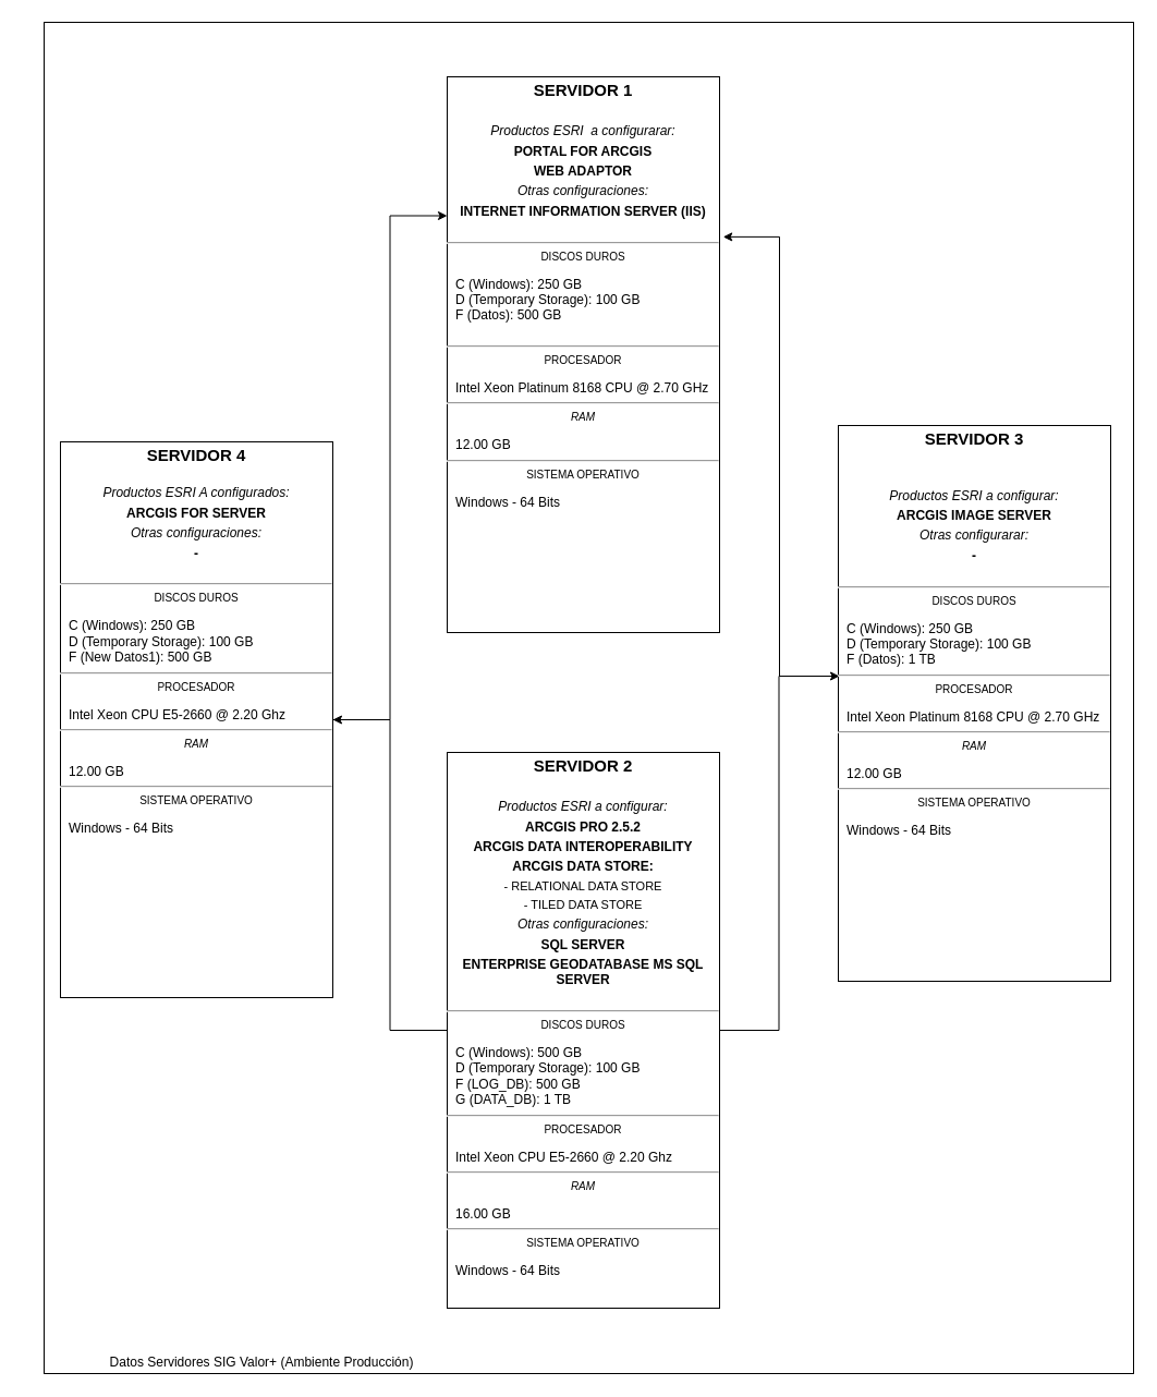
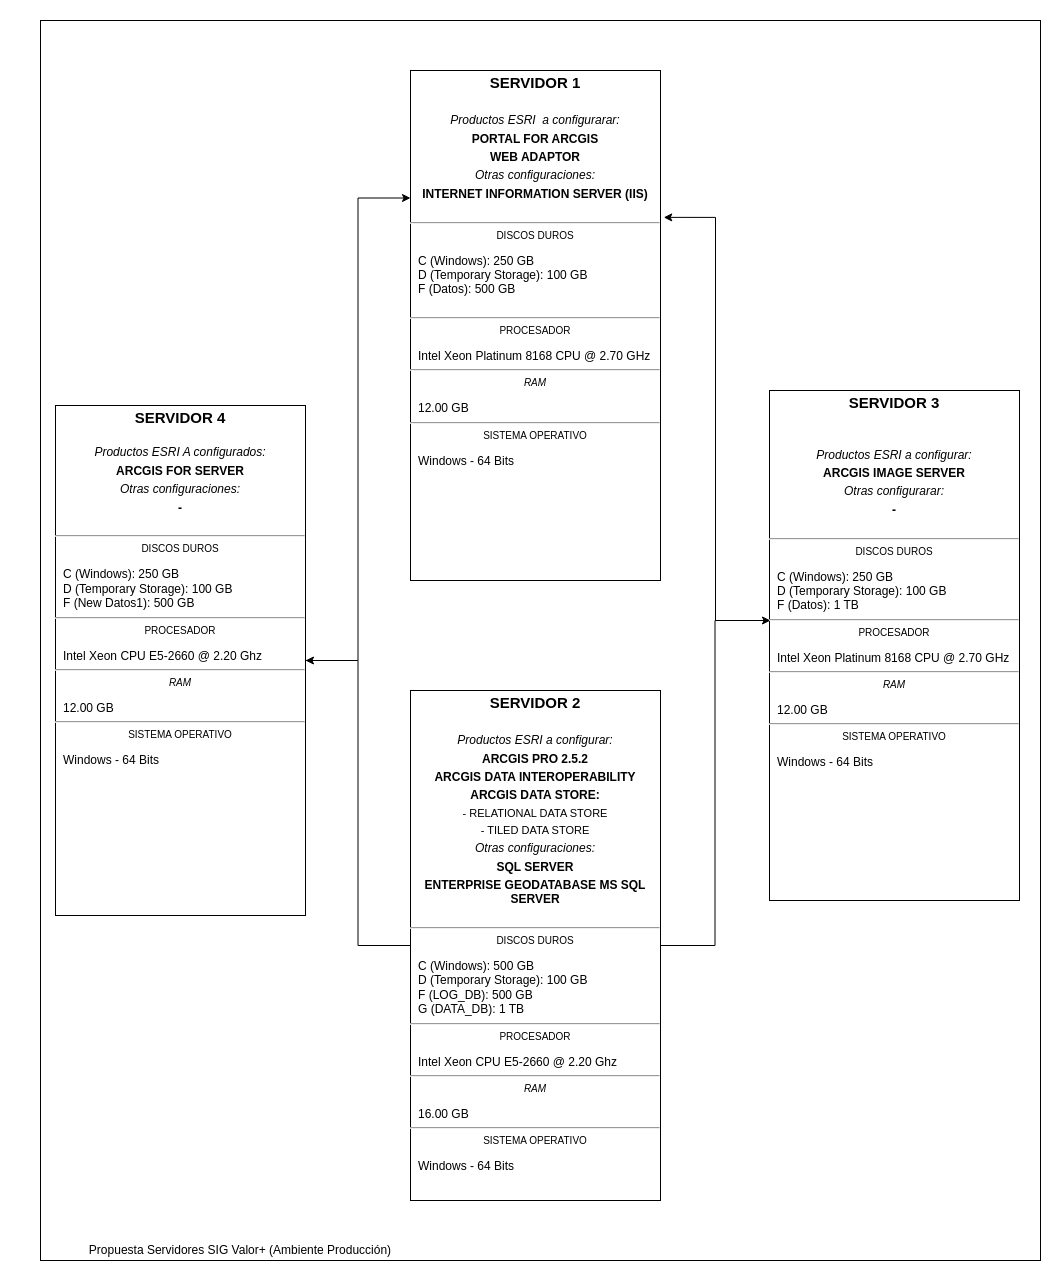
  <mxCell id="0" />
  <mxCell id="1" parent="0" />
  <mxCell id="2" value="" style="rounded=0;whiteSpace=wrap;html=1;" parent="1" vertex="1"><mxGeometry x="40" y="20" width="1000" height="1240" as="geometry" /></mxCell>
  <mxCell id="3" style="edgeStyle=orthogonalEdgeStyle;rounded=0;orthogonalLoop=1;jettySize=auto;html=1;entryX=1;entryY=0.5;entryDx=0;entryDy=0;" parent="1" source="5" target="8" edge="1"><mxGeometry relative="1" as="geometry" /></mxCell>
  <mxCell id="4" style="edgeStyle=orthogonalEdgeStyle;rounded=0;orthogonalLoop=1;jettySize=auto;html=1;entryX=0.004;entryY=0.451;entryDx=0;entryDy=0;entryPerimeter=0;" parent="1" source="5" target="10" edge="1"><mxGeometry relative="1" as="geometry" /></mxCell>
  <mxCell id="5" value="&lt;p style=&quot;margin: 0px ; margin-top: 4px ; text-align: center&quot;&gt;&lt;b&gt;&lt;font style=&quot;font-size: 15px&quot;&gt;SERVIDOR 2&lt;/font&gt;&lt;/b&gt;&lt;/p&gt;&lt;p style=&quot;margin: 4px 0px 0px ; text-align: center ; font-size: 11px&quot;&gt;&lt;br&gt;&lt;/p&gt;&lt;p style=&quot;margin: 0px ; margin-top: 4px ; text-align: center&quot;&gt;&lt;i&gt;Productos ESRI a configurar:&lt;/i&gt;&lt;/p&gt;&lt;p style=&quot;margin: 0px ; margin-top: 4px ; text-align: center&quot;&gt;&lt;b&gt;ARCGIS PRO 2.5.2&lt;/b&gt;&lt;/p&gt;&lt;p style=&quot;margin: 0px ; margin-top: 4px ; text-align: center&quot;&gt;&lt;b&gt;ARCGIS DATA INTEROPERABILITY&lt;/b&gt;&lt;/p&gt;&lt;p style=&quot;margin: 0px ; margin-top: 4px ; text-align: center&quot;&gt;&lt;b&gt;ARCGIS DATA STORE:&lt;/b&gt;&lt;/p&gt;&lt;p style=&quot;margin: 4px 0px 0px ; text-align: center ; font-size: 11px&quot;&gt;&lt;font style=&quot;font-size: 11px&quot;&gt;- RELATIONAL DATA STORE&lt;/font&gt;&lt;/p&gt;&lt;p style=&quot;margin: 4px 0px 0px ; text-align: center ; font-size: 11px&quot;&gt;&lt;font style=&quot;font-size: 11px&quot;&gt;- TILED DATA STORE&lt;/font&gt;&lt;/p&gt;&lt;p style=&quot;margin: 0px ; margin-top: 4px ; text-align: center&quot;&gt;&lt;i&gt;Otras configuraciones:&lt;/i&gt;&lt;b&gt;&lt;br&gt;&lt;/b&gt;&lt;/p&gt;&lt;p style=&quot;margin: 0px ; margin-top: 4px ; text-align: center&quot;&gt;&lt;b&gt;SQL SERVER&lt;/b&gt;&lt;/p&gt;&lt;p style=&quot;margin: 0px ; margin-top: 4px ; text-align: center&quot;&gt;&lt;b&gt;ENTERPRISE GEODATABASE MS SQL SERVER&lt;/b&gt;&lt;/p&gt;&lt;br&gt;&lt;hr&gt;&lt;p style=&quot;font-size: 10px ; margin: 0px ; text-align: center&quot;&gt;DISCOS DUROS&lt;/p&gt;&lt;p style=&quot;font-size: 10px ; margin: 0px ; text-align: center&quot;&gt;&lt;br&gt;&lt;/p&gt;&lt;p style=&quot;margin: 0px ; margin-left: 8px ; text-align: left&quot;&gt;C (Windows): 500 GB&lt;/p&gt;&lt;p style=&quot;margin: 0px ; margin-left: 8px ; text-align: left&quot;&gt;D (Temporary Storage): 100 GB&lt;/p&gt;&lt;p style=&quot;margin: 0px ; margin-left: 8px ; text-align: left&quot;&gt;F (LOG_DB): 500 GB&lt;/p&gt;&lt;p style=&quot;margin: 0px ; margin-left: 8px ; text-align: left&quot;&gt;G (DATA_DB): 1 TB&amp;nbsp;&lt;/p&gt;&lt;hr&gt;&lt;p style=&quot;font-size: 10px ; margin: 0px ; text-align: center&quot;&gt;PROCESADOR&lt;/p&gt;&lt;p style=&quot;font-size: 10px ; margin: 0px ; text-align: center&quot;&gt;&lt;i&gt;&lt;br&gt;&lt;/i&gt;&lt;/p&gt;&lt;p style=&quot;margin: 0px ; margin-left: 8px ; text-align: left&quot;&gt;Intel Xeon CPU E5-2660 @ 2.20 Ghz&lt;/p&gt;&lt;hr&gt;&lt;p style=&quot;font-size: 10px ; margin: 0px ; text-align: center&quot;&gt;&lt;i&gt;RAM&lt;/i&gt;&lt;/p&gt;&lt;p style=&quot;font-size: 10px ; margin: 0px ; text-align: center&quot;&gt;&lt;i&gt;&lt;br&gt;&lt;/i&gt;&lt;/p&gt;&lt;p style=&quot;margin: 0px ; margin-left: 8px ; text-align: left&quot;&gt;16.00 GB&lt;/p&gt;&lt;hr&gt;&lt;p style=&quot;font-size: 10px ; margin: 0px ; text-align: center&quot;&gt;SISTEMA OPERATIVO&lt;/p&gt;&lt;p style=&quot;font-size: 10px ; margin: 0px ; text-align: center&quot;&gt;&lt;i&gt;&lt;br&gt;&lt;/i&gt;&lt;/p&gt;&lt;p style=&quot;margin: 0px ; margin-left: 8px ; text-align: left&quot;&gt;Windows - 64 Bits&lt;/p&gt;" style="shape=rect;html=1;overflow=fill;verticalAlign=top;align=left;whiteSpace=wrap;" parent="1" vertex="1"><mxGeometry x="410" y="690" width="250" height="510" as="geometry" /></mxCell>
  <mxCell id="6" value="&lt;p style=&quot;margin: 0px ; margin-top: 4px ; text-align: center&quot;&gt;&lt;b&gt;&lt;font style=&quot;font-size: 15px&quot;&gt;SERVIDOR 1&lt;/font&gt;&lt;/b&gt;&lt;/p&gt;&lt;p style=&quot;margin: 4px 0px 0px ; text-align: center ; font-size: 11px&quot;&gt;&lt;b&gt;&lt;br&gt;&lt;/b&gt;&lt;/p&gt;&lt;p style=&quot;margin: 4px 0px 0px ; text-align: center&quot;&gt;&lt;i&gt;Productos ESRI&amp;nbsp; a configurarar:&lt;/i&gt;&lt;/p&gt;&lt;p style=&quot;margin: 4px 0px 0px ; text-align: center&quot;&gt;&lt;b&gt;PORTAL FOR ARCGIS&lt;/b&gt;&lt;/p&gt;&lt;p style=&quot;margin: 4px 0px 0px ; text-align: center&quot;&gt;&lt;b&gt;WEB ADAPTOR&lt;/b&gt;&lt;/p&gt;&lt;p style=&quot;margin: 4px 0px 0px ; text-align: center&quot;&gt;&lt;i&gt;Otras configuraciones:&lt;/i&gt;&lt;b&gt;&lt;br&gt;&lt;/b&gt;&lt;/p&gt;&lt;p style=&quot;margin: 4px 0px 0px ; text-align: center&quot;&gt;&lt;b&gt;INTERNET INFORMATION SERVER (IIS)&lt;/b&gt;&lt;/p&gt;&lt;br&gt;&lt;hr&gt;&lt;p style=&quot;font-size: 10px ; margin: 0px ; text-align: center&quot;&gt;DISCOS DUROS&lt;/p&gt;&lt;p style=&quot;font-size: 10px ; margin: 0px ; text-align: center&quot;&gt;&lt;br&gt;&lt;/p&gt;&lt;p style=&quot;margin: 0px ; margin-left: 8px ; text-align: left&quot;&gt;C (Windows): 250 GB&lt;/p&gt;&lt;p style=&quot;margin: 0px ; margin-left: 8px ; text-align: left&quot;&gt;D (Temporary Storage): 100 GB&lt;/p&gt;&lt;p style=&quot;margin: 0px ; margin-left: 8px ; text-align: left&quot;&gt;F (Datos): 500 GB&lt;/p&gt;&lt;p style=&quot;margin: 0px ; margin-left: 8px ; text-align: left&quot;&gt;&lt;br&gt;&lt;/p&gt;&lt;hr&gt;&lt;p style=&quot;font-size: 10px ; margin: 0px ; text-align: center&quot;&gt;PROCESADOR&lt;/p&gt;&lt;p style=&quot;font-size: 10px ; margin: 0px ; text-align: center&quot;&gt;&lt;i&gt;&lt;br&gt;&lt;/i&gt;&lt;/p&gt;&lt;p style=&quot;margin: 0px ; margin-left: 8px ; text-align: left&quot;&gt;Intel Xeon Platinum 8168 CPU @ 2.70 GHz&lt;/p&gt;&lt;hr&gt;&lt;p style=&quot;font-size: 10px ; margin: 0px ; text-align: center&quot;&gt;&lt;i&gt;RAM&lt;/i&gt;&lt;/p&gt;&lt;p style=&quot;font-size: 10px ; margin: 0px ; text-align: center&quot;&gt;&lt;i&gt;&lt;br&gt;&lt;/i&gt;&lt;/p&gt;&lt;p style=&quot;margin: 0px ; margin-left: 8px ; text-align: left&quot;&gt;12.00 GB&lt;/p&gt;&lt;hr&gt;&lt;p style=&quot;font-size: 10px ; margin: 0px ; text-align: center&quot;&gt;SISTEMA OPERATIVO&lt;/p&gt;&lt;p style=&quot;font-size: 10px ; margin: 0px ; text-align: center&quot;&gt;&lt;i&gt;&lt;br&gt;&lt;/i&gt;&lt;/p&gt;&lt;p style=&quot;margin: 0px ; margin-left: 8px ; text-align: left&quot;&gt;Windows - 64 Bits&lt;/p&gt;" style="shape=rect;html=1;overflow=fill;verticalAlign=top;align=left;whiteSpace=wrap;" parent="1" vertex="1"><mxGeometry x="410" y="70" width="250" height="510" as="geometry" /></mxCell>
  <mxCell id="7" style="edgeStyle=orthogonalEdgeStyle;rounded=0;orthogonalLoop=1;jettySize=auto;html=1;entryX=0;entryY=0.25;entryDx=0;entryDy=0;" parent="1" source="8" target="6" edge="1"><mxGeometry relative="1" as="geometry" /></mxCell>
  <mxCell id="8" value="&lt;p style=&quot;margin: 0px ; margin-top: 4px ; text-align: center&quot;&gt;&lt;b style=&quot;font-size: 15px&quot;&gt;SERVIDOR 4&lt;/b&gt;&lt;br&gt;&lt;/p&gt;&lt;p style=&quot;margin: 0px ; margin-top: 4px ; text-align: center&quot;&gt;&lt;br&gt;&lt;i&gt;Productos ESRI A configurados:&lt;/i&gt;&lt;/p&gt;&lt;p style=&quot;margin: 0px ; margin-top: 4px ; text-align: center&quot;&gt;&lt;b&gt;ARCGIS FOR SERVER&lt;/b&gt;&lt;/p&gt;&lt;p style=&quot;margin: 0px ; margin-top: 4px ; text-align: center&quot;&gt;&lt;i&gt;Otras configuraciones:&lt;/i&gt;&lt;b&gt;&lt;br&gt;&lt;/b&gt;&lt;/p&gt;&lt;p style=&quot;margin: 0px ; margin-top: 4px ; text-align: center&quot;&gt;&lt;b&gt;-&lt;/b&gt;&lt;/p&gt;&lt;br&gt;&lt;hr&gt;&lt;p style=&quot;font-size: 10px ; margin: 0px ; text-align: center&quot;&gt;DISCOS DUROS&lt;/p&gt;&lt;p style=&quot;font-size: 10px ; margin: 0px ; text-align: center&quot;&gt;&lt;br&gt;&lt;/p&gt;&lt;p style=&quot;margin: 0px 0px 0px 8px&quot;&gt;C (Windows): 250 GB&lt;/p&gt;&lt;p style=&quot;margin: 0px 0px 0px 8px&quot;&gt;D (Temporary Storage): 100 GB&lt;/p&gt;&lt;p style=&quot;margin: 0px 0px 0px 8px&quot;&gt;F (New Datos1): 500 GB&lt;/p&gt;&lt;hr&gt;&lt;p style=&quot;font-size: 10px ; margin: 0px ; text-align: center&quot;&gt;PROCESADOR&lt;/p&gt;&lt;p style=&quot;font-size: 10px ; margin: 0px ; text-align: center&quot;&gt;&lt;i&gt;&lt;br&gt;&lt;/i&gt;&lt;/p&gt;&lt;p style=&quot;margin: 0px ; margin-left: 8px ; text-align: left&quot;&gt;Intel Xeon CPU E5-2660 @ 2.20 Ghz&lt;/p&gt;&lt;hr&gt;&lt;p style=&quot;font-size: 10px ; margin: 0px ; text-align: center&quot;&gt;&lt;i&gt;RAM&lt;/i&gt;&lt;/p&gt;&lt;p style=&quot;font-size: 10px ; margin: 0px ; text-align: center&quot;&gt;&lt;i&gt;&lt;br&gt;&lt;/i&gt;&lt;/p&gt;&lt;p style=&quot;margin: 0px ; margin-left: 8px ; text-align: left&quot;&gt;12.00 GB&lt;/p&gt;&lt;hr&gt;&lt;p style=&quot;font-size: 10px ; margin: 0px ; text-align: center&quot;&gt;SISTEMA OPERATIVO&lt;/p&gt;&lt;p style=&quot;font-size: 10px ; margin: 0px ; text-align: center&quot;&gt;&lt;i&gt;&lt;br&gt;&lt;/i&gt;&lt;/p&gt;&lt;p style=&quot;margin: 0px ; margin-left: 8px ; text-align: left&quot;&gt;Windows - 64 Bits&lt;/p&gt;" style="shape=rect;html=1;overflow=fill;verticalAlign=top;align=left;whiteSpace=wrap;" parent="1" vertex="1"><mxGeometry x="55" y="405" width="250" height="510" as="geometry" /></mxCell>
  <mxCell id="9" style="edgeStyle=orthogonalEdgeStyle;rounded=0;orthogonalLoop=1;jettySize=auto;html=1;entryX=1.013;entryY=0.288;entryDx=0;entryDy=0;entryPerimeter=0;" parent="1" source="10" target="6" edge="1"><mxGeometry relative="1" as="geometry"><Array as="points"><mxPoint x="715" y="620" /><mxPoint x="715" y="217" /></Array></mxGeometry></mxCell>
  <mxCell id="10" value="&lt;p style=&quot;margin: 0px ; margin-top: 4px ; text-align: center&quot;&gt;&lt;b&gt;&lt;font style=&quot;font-size: 15px&quot;&gt;SERVIDOR 3&lt;/font&gt;&lt;/b&gt;&lt;/p&gt;&lt;p style=&quot;margin: 4px 0px 0px ; text-align: center ; font-size: 11px&quot;&gt;&lt;br&gt;&lt;/p&gt;&lt;p style=&quot;margin: 0px ; margin-top: 4px ; text-align: center&quot;&gt;&lt;br&gt;&lt;i&gt;Productos ESRI a configurar:&lt;/i&gt;&lt;/p&gt;&lt;p style=&quot;margin: 0px ; margin-top: 4px ; text-align: center&quot;&gt;&lt;b&gt;ARCGIS IMAGE SERVER&lt;/b&gt;&lt;/p&gt;&lt;p style=&quot;margin: 0px ; margin-top: 4px ; text-align: center&quot;&gt;&lt;i&gt;Otras configurarar:&lt;/i&gt;&lt;b&gt;&lt;br&gt;&lt;/b&gt;&lt;/p&gt;&lt;p style=&quot;margin: 0px ; margin-top: 4px ; text-align: center&quot;&gt;&lt;b&gt;-&lt;/b&gt;&lt;/p&gt;&lt;br&gt;&lt;hr&gt;&lt;p style=&quot;font-size: 10px ; margin: 0px ; text-align: center&quot;&gt;DISCOS DUROS&lt;/p&gt;&lt;p style=&quot;font-size: 10px ; margin: 0px ; text-align: center&quot;&gt;&lt;br&gt;&lt;/p&gt;&lt;p style=&quot;margin: 0px 0px 0px 8px&quot;&gt;C (Windows): 250 GB&lt;/p&gt;&lt;p style=&quot;margin: 0px 0px 0px 8px&quot;&gt;D (Temporary Storage): 100 GB&lt;/p&gt;&lt;p style=&quot;margin: 0px 0px 0px 8px&quot;&gt;F (Datos): 1 TB&lt;/p&gt;&lt;hr&gt;&lt;p style=&quot;font-size: 10px ; margin: 0px ; text-align: center&quot;&gt;PROCESADOR&lt;/p&gt;&lt;p style=&quot;font-size: 10px ; margin: 0px ; text-align: center&quot;&gt;&lt;i&gt;&lt;br&gt;&lt;/i&gt;&lt;/p&gt;&lt;p style=&quot;margin: 0px ; margin-left: 8px ; text-align: left&quot;&gt;Intel Xeon Platinum 8168 CPU @ 2.70 GHz&lt;br&gt;&lt;/p&gt;&lt;hr&gt;&lt;p style=&quot;font-size: 10px ; margin: 0px ; text-align: center&quot;&gt;&lt;i&gt;RAM&lt;/i&gt;&lt;/p&gt;&lt;p style=&quot;font-size: 10px ; margin: 0px ; text-align: center&quot;&gt;&lt;i&gt;&lt;br&gt;&lt;/i&gt;&lt;/p&gt;&lt;p style=&quot;margin: 0px ; margin-left: 8px ; text-align: left&quot;&gt;12.00 GB&lt;/p&gt;&lt;hr&gt;&lt;p style=&quot;font-size: 10px ; margin: 0px ; text-align: center&quot;&gt;SISTEMA OPERATIVO&lt;/p&gt;&lt;p style=&quot;font-size: 10px ; margin: 0px ; text-align: center&quot;&gt;&lt;i&gt;&lt;br&gt;&lt;/i&gt;&lt;/p&gt;&lt;p style=&quot;margin: 0px ; margin-left: 8px ; text-align: left&quot;&gt;Windows - 64 Bits&lt;/p&gt;" style="shape=rect;html=1;overflow=fill;verticalAlign=top;align=left;whiteSpace=wrap;" parent="1" vertex="1"><mxGeometry x="769" y="390" width="250" height="510" as="geometry" /></mxCell>
- <mxCell id="11" value="Datos Servidores SIG Valor+ (Ambiente Producción)" style="text;html=1;strokeColor=none;fillColor=none;align=center;verticalAlign=middle;whiteSpace=wrap;rounded=0;" parent="1" vertex="1"><mxGeometry x="20" y="1240" width="440" height="20" as="geometry" /></mxCell>
+ <mxCell id="11" value="Propuesta Servidores SIG Valor+ (Ambiente Producción)" style="text;html=1;strokeColor=none;fillColor=none;align=center;verticalAlign=middle;whiteSpace=wrap;rounded=0;" parent="1" vertex="1"><mxGeometry x="20" y="1240" width="440" height="20" as="geometry" /></mxCell>
